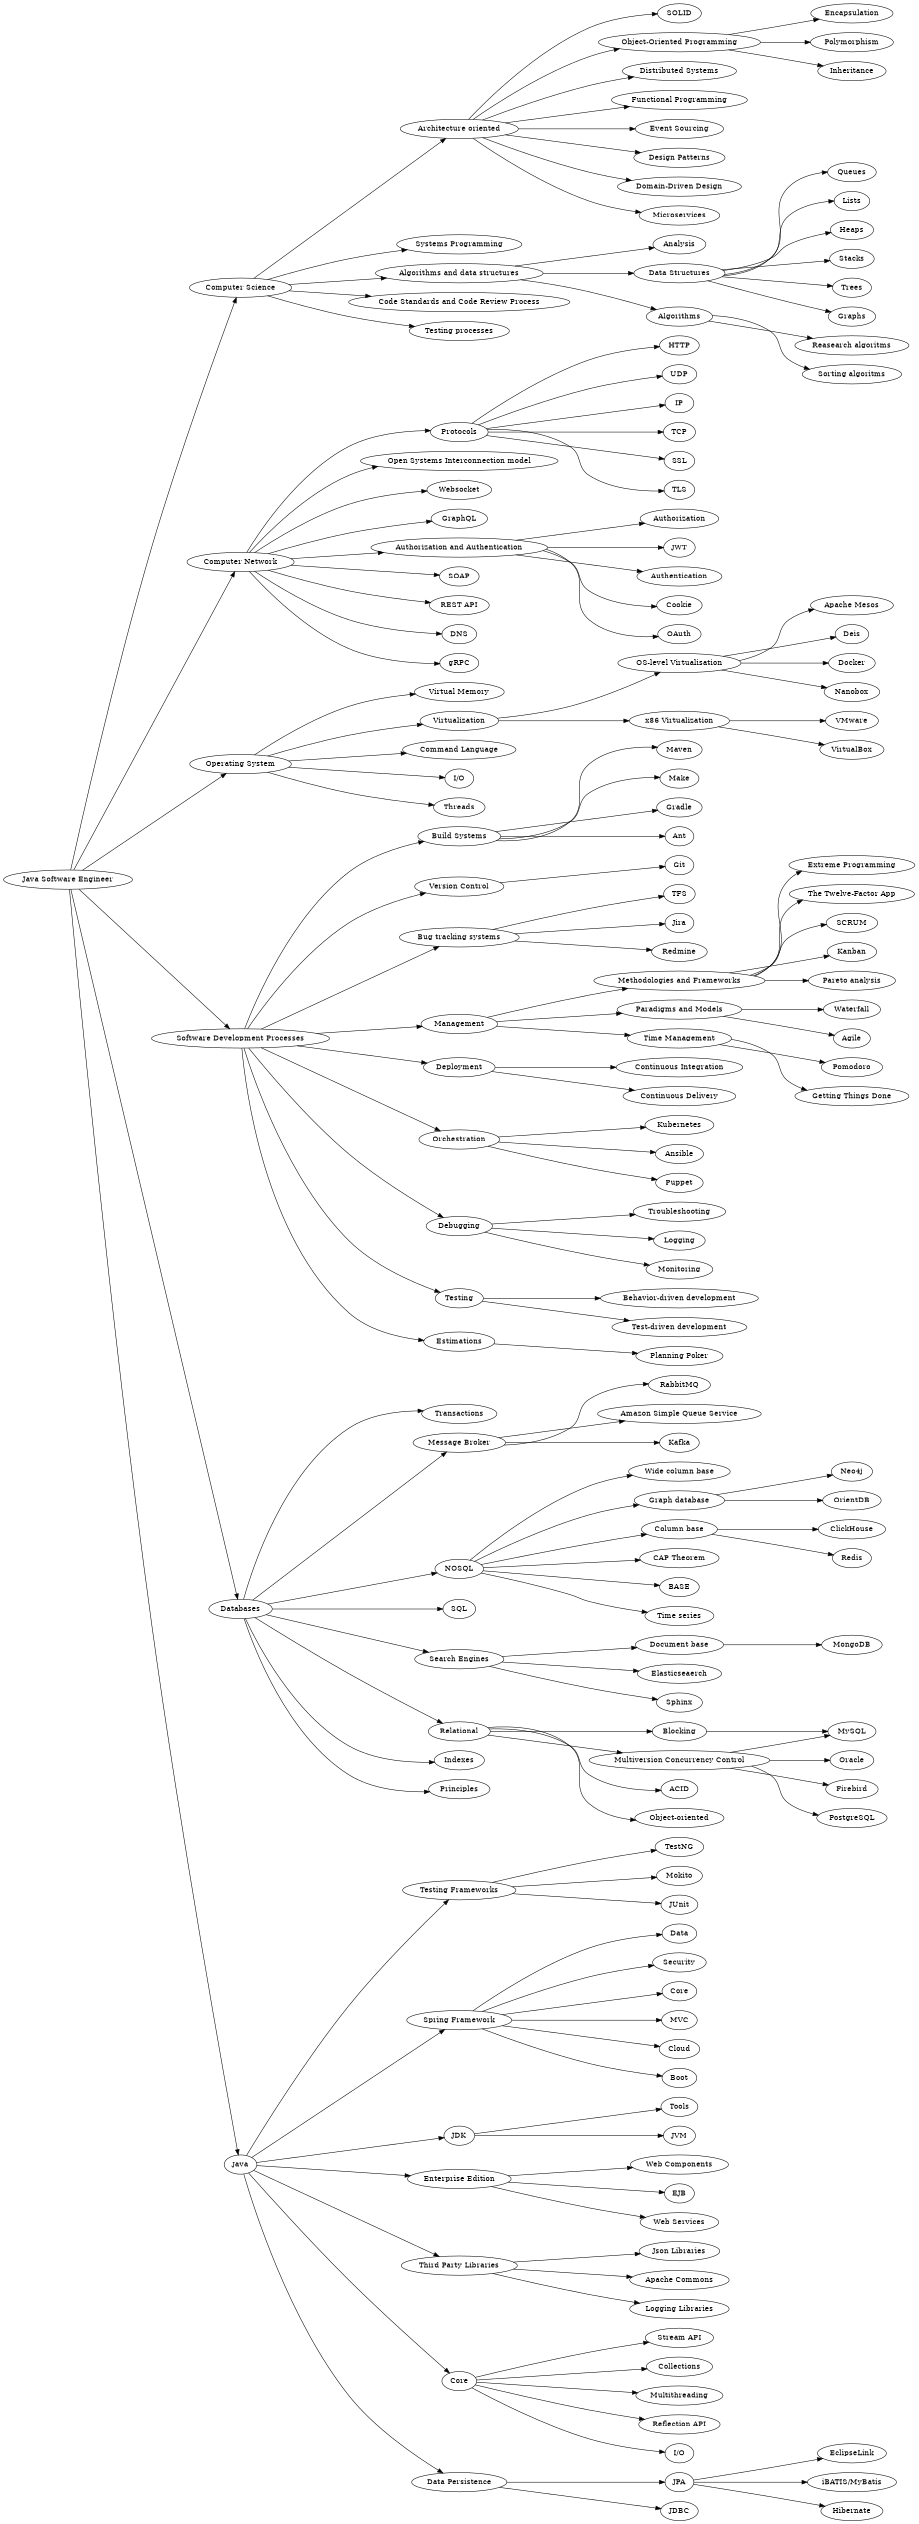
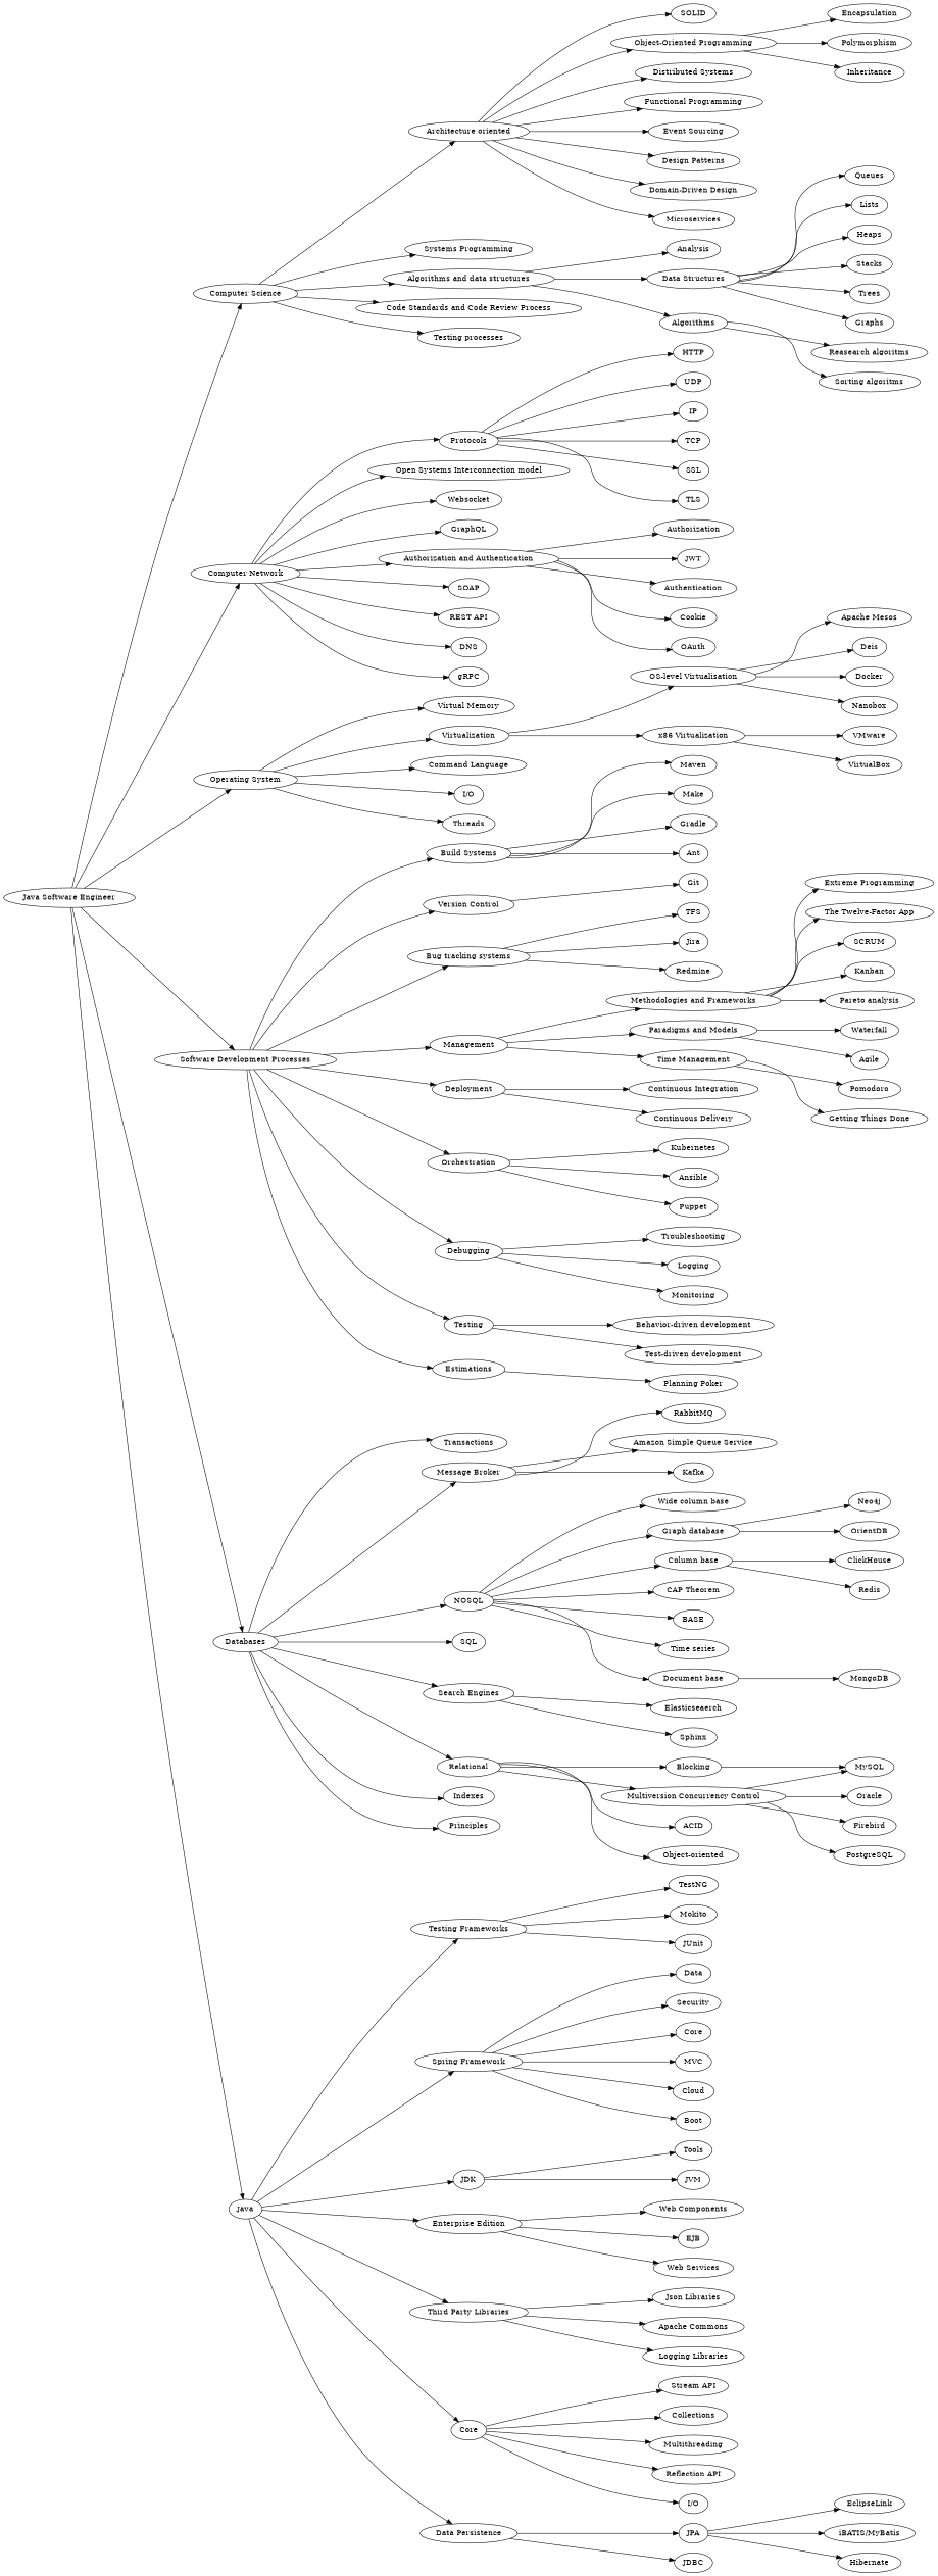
  digraph {
    rankdir=LR
    n1 [label=Protocols]
    n2 [label=HTTP]
    n3 [label=UDP]
    n4 [label=IP]
    n5 [label=TCP]
    n6 [label=SSL]
    n7 [label=TLS]
    n8 [label="Build Systems"]
    n9 [label=Maven]
    n10 [label=Make]
    n11 [label=Gradle]
    n12 [label=Ant]
    n13 [label="Testing Frameworks"]
    n14 [label=TestNG]
    n15 [label=Mokito]
    n16 [label=JUnit]
    n17 [label="Architecture oriented"]
    n18 [label=SOLID]
    n19 [label="Object-Oriented Programming"]
    n20 [label="Distributed Systems"]
    n21 [label="Functional Programming"]
    n22 [label="Event Sourcing"]
    n23 [label="Design Patterns"]
    n24 [label="Domain-Driven Design"]
    n25 [label=Microservices]
    n26 [label=Encapsulation]
    n27 [label=Polymorphism]
    n28 [label=Inheritance]
    n29 [label="Computer Science"]
    n30 [label="Systems Programming"]
    n31 [label="Algorithms and data structures"]
    n32 [label="Code Standards and Code Review Process"]
    n33 [label="Testing processes"]
    n34 [label=Analysis]
    n35 [label="Data Structures"]
    n36 [label=Algorithms]
    n37 [label=Queues]
    n38 [label=Lists]
    n39 [label=Heaps]
    n40 [label=Stacks]
    n41 [label=Trees]
    n42 [label=Graphs]
    n43 [label="Reasearch algoritms"]
    n44 [label="Sorting algoritms"]
    n45 [label="Computer Network"]
    n46 [label="Open Systems Interconnection model"]
    n47 [label=Websocket]
    n48 [label=GraphQL]
    n49 [label="Authorization and Authentication"]
    n50 [label=SOAP]
    n51 [label="REST API"]
    n52 [label=DNS]
    n53 [label=gRPC]
    n54 [label=Authorization]
    n55 [label=JWT]
    n56 [label=Authentication]
    n57 [label=Cookie]
    n58 [label=OAuth]
    n59 [label="Methodologies and Frameworks"]
    n60 [label="Extreme Programming"]
    n61 [label="The Twelve-Factor App"]
    n62 [label=SCRUM]
    n63 [label=Kanban]
    n64 [label="Pareto analysis"]
    n65 [label="Operating System"]
    n66 [label="Virtual Memory"]
    n67 [label=Virtualization]
    n68 [label="Command Language"]
    n69 [label="I/O"]
    n70 [label=Threads]
    n71 [label="OS-level Virtualisation"]
    n72 [label="x86 Virtualization"]
    n73 [label="Spring Framework"]
    n74 [label=Data]
    n75 [label=Security]
    n76 [label=Core]
    n77 [label=MVC]
    n78 [label=Cloud]
    n79 [label=Boot]
    n80 [label="Multiversion Concurrency Control"]
    n81 [label=Oracle]
    n82 [label=MySQL]
    n83 [label=Firebird]
    n84 [label=PostgreSQL]
    n85 [label="Software Development Processes"]
    n86 [label="Version Control"]
    n87 [label="Bug tracking systems"]
    n88 [label=Management]
    n89 [label=Deployment]
    n90 [label=Orchestration]
    n91 [label=Debugging]
    n92 [label=Testing]
    n93 [label=Estimations]
    n94 [label=Git]
    n95 [label=TFS]
    n96 [label=Jira]
    n97 [label=Redmine]
    n98 [label="Paradigms and Models"]
    n99 [label="Time Management"]
    n100 [label="Continuous Integration"]
    n101 [label="Continuous Delivery"]
    n102 [label=Kubernetes]
    n103 [label=Ansible]
    n104 [label=Puppet]
    n105 [label=Troubleshooting]
    n106 [label=Logging]
    n107 [label=Monitoring]
    n108 [label="Behavior-driven development"]
    n109 [label="Test-driven development"]
    n110 [label="Planning Poker"]
    n111 [label=Databases]
    n112 [label=Transactions]
    n113 [label="Message Broker"]
    n114 [label=NOSQL]
    n115 [label=SQL]
    n116 [label="Search Engines"]
    n117 [label=Relational]
    n118 [label=Indexes]
    n119 [label=Principles]
    n120 [label=RabbitMQ]
    n121 [label="Amazon Simple Queue Service"]
    n122 [label=Kafka]
    n123 [label="Wide column base"]
    n124 [label="Graph database"]
    n125 [label="Column base"]
    n126 [label="Document base"]
    n127 [label="CAP Theorem"]
    n128 [label=BASE]
    n129 [label="Time series"]
    n130 [label=Elasticseaerch]
    n131 [label=Sphinx]
    n132 [label=Blocking]
    n133 [label=ACID]
    n134 [label="Object-oriented"]
    n135 [label="Apache Mesos"]
    n136 [label=Deis]
    n137 [label=Docker]
    n138 [label=Nanobox]
    n139 [label=VMware]
    n140 [label=VirtualBox]
    n141 [label=Waterfall]
    n142 [label=Agile]
    n143 [label=Pomodoro]
    n144 [label="Getting Things Done"]
    n145 [label="Java Software Engineer"]
    n146 [label=Java]
    n147 [label=JDK]
    n148 [label="Enterprise Edition"]
    n149 [label="Third Party Libraries"]
    n150 [label=Core]
    n151 [label="Data Persistence"]
    n152 [label=Tools]
    n153 [label=JVM]
    n154 [label="Web Components"]
    n155 [label=EJB]
    n156 [label="Web Services"]
    n157 [label="Json Libraries"]
    n158 [label="Apache Commons"]
    n159 [label="Logging Libraries"]
    n160 [label="Stream API"]
    n161 [label=Collections]
    n162 [label=Multithreading]
    n163 [label="Reflection API"]
    n164 [label="I/O"]
    n165 [label=JPA]
    n166 [label=JDBC]
    n167 [label=Neo4j]
    n168 [label=OrientDB]
    n169 [label=ClickHouse]
    n170 [label=Redis]
    n171 [label=MongoDB]
    n172 [label=EclipseLink]
    n173 [label="iBATIS/MyBatis"]
    n174 [label=Hibernate]
    n1 -> n2
    n1 -> n3
    n1 -> n4
    n1 -> n5
    n1 -> n6
    n1 -> n7
    n8 -> n9
    n8 -> n10
    n8 -> n11
    n8 -> n12
    n13 -> n14
    n13 -> n15
    n13 -> n16
    n17 -> n18
    n17 -> n19
    n17 -> n20
    n17 -> n21
    n17 -> n22
    n17 -> n23
    n17 -> n24
    n17 -> n25
    n19 -> n26
    n19 -> n27
    n19 -> n28
    n29 -> n17
    n29 -> n30
    n29 -> n31
    n29 -> n32
    n29 -> n33
    n31 -> n34
    n31 -> n35
    n31 -> n36
    n35 -> n37
    n35 -> n38
    n35 -> n39
    n35 -> n40
    n35 -> n41
    n35 -> n42
    n36 -> n43
    n36 -> n44
    n45 -> n1
    n45 -> n46
    n45 -> n47
    n45 -> n48
    n45 -> n49
    n45 -> n50
    n45 -> n51
    n45 -> n52
    n45 -> n53
    n49 -> n54
    n49 -> n55
    n49 -> n56
    n49 -> n57
    n49 -> n58
    n59 -> n60
    n59 -> n61
    n59 -> n62
    n59 -> n63
    n59 -> n64
    n65 -> n66
    n65 -> n67
    n65 -> n68
    n65 -> n69
    n65 -> n70
    n67 -> n71
    n67 -> n72
    n71 -> n135
    n71 -> n136
    n71 -> n137
    n71 -> n138
    n72 -> n139
    n72 -> n140
    n73 -> n74
    n73 -> n75
    n73 -> n76
    n73 -> n77
    n73 -> n78
    n73 -> n79
    n80 -> n81
    n80 -> n82
    n80 -> n83
    n80 -> n84
    n85 -> n8
    n85 -> n86
    n85 -> n87
    n85 -> n88
    n85 -> n89
    n85 -> n90
    n85 -> n91
    n85 -> n92
    n85 -> n93
    n86 -> n94
    n87 -> n95
    n87 -> n96
    n87 -> n97
    n88 -> n59
    n88 -> n98
    n88 -> n99
    n89 -> n100
    n89 -> n101
    n90 -> n102
    n90 -> n103
    n90 -> n104
    n91 -> n105
    n91 -> n106
    n91 -> n107
    n92 -> n108
    n92 -> n109
    n93 -> n110
    n98 -> n141
    n98 -> n142
    n99 -> n143
    n99 -> n144
    n111 -> n112
    n111 -> n113
    n111 -> n114
    n111 -> n115
    n111 -> n116
    n111 -> n117
    n111 -> n118
    n111 -> n119
    n113 -> n120
    n113 -> n121
    n113 -> n122
    n114 -> n123
    n114 -> n124
    n114 -> n125
-   n116 -> n126
+   n114 -> n126
    n114 -> n127
    n114 -> n128
    n114 -> n129
    n116 -> n130
    n116 -> n131
    n117 -> n80
    n117 -> n132
    n117 -> n133
    n117 -> n134
    n124 -> n167
    n124 -> n168
    n125 -> n169
    n125 -> n170
    n126 -> n171
    n132 -> n82
    n145 -> n29
    n145 -> n45
    n145 -> n65
    n145 -> n85
    n145 -> n111
    n145 -> n146
    n146 -> n13
    n146 -> n73
    n146 -> n147
    n146 -> n148
    n146 -> n149
    n146 -> n150
    n146 -> n151
    n147 -> n152
    n147 -> n153
    n148 -> n154
    n148 -> n155
    n148 -> n156
    n149 -> n157
    n149 -> n158
    n149 -> n159
    n150 -> n160
    n150 -> n161
    n150 -> n162
    n150 -> n163
    n150 -> n164
    n151 -> n165
    n151 -> n166
    n165 -> n172
    n165 -> n173
    n165 -> n174
  }
